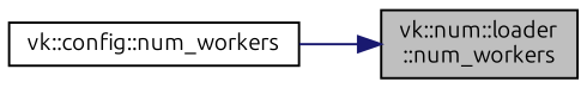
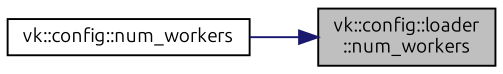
  digraph {
    rankdir=RL
    fontname=Ubuntu
    node [color=black fontname=Ubuntu fontsize=10 shape=record style=filled]
-   n1 [fillcolor=grey75 fontcolor=black height=0.2 label="vk::num::loader\l::num_workers" width=0.4]
+   n1 [fillcolor=grey75 fontcolor=black height=0.2 label="vk::config::loader\l::num_workers" width=0.4]
    n2 [fillcolor=white height=0.2 label="vk::config::num_workers" width=0.4]
    n1 -> n2 [color=midnightblue dir=back fontname=Ubuntu fontsize=10 labelfontname=Helvetica labelfontsize=10 style=solid]
  }
